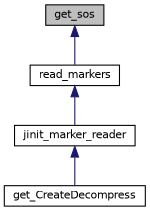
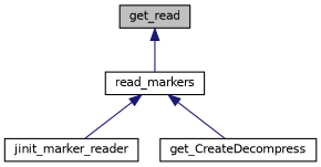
  digraph {
    rankdir=TB
    node [color=black fontname=Helvetica fontsize=10 shape=record]
    edge [color=midnightblue dir=back fontname=Helvetica fontsize=10 labelfontname=Helvetica labelfontsize=10 style=solid]
-   n1 [fillcolor=grey75 fontcolor=black height=0.2 label=get_sos style=filled width=0.4]
+   n1 [fillcolor=grey75 fontcolor=black height=0.2 label=get_read style=filled width=0.4]
    n2 [height=0.2 label=read_markers width=0.4]
    n3 [height=0.2 label=jinit_marker_reader width=0.4]
    n4 [height=0.2 label=get_CreateDecompress width=0.4]
    n1 -> n2
    n2 -> n3
-   n3 -> n4
+   n2 -> n4
  }
